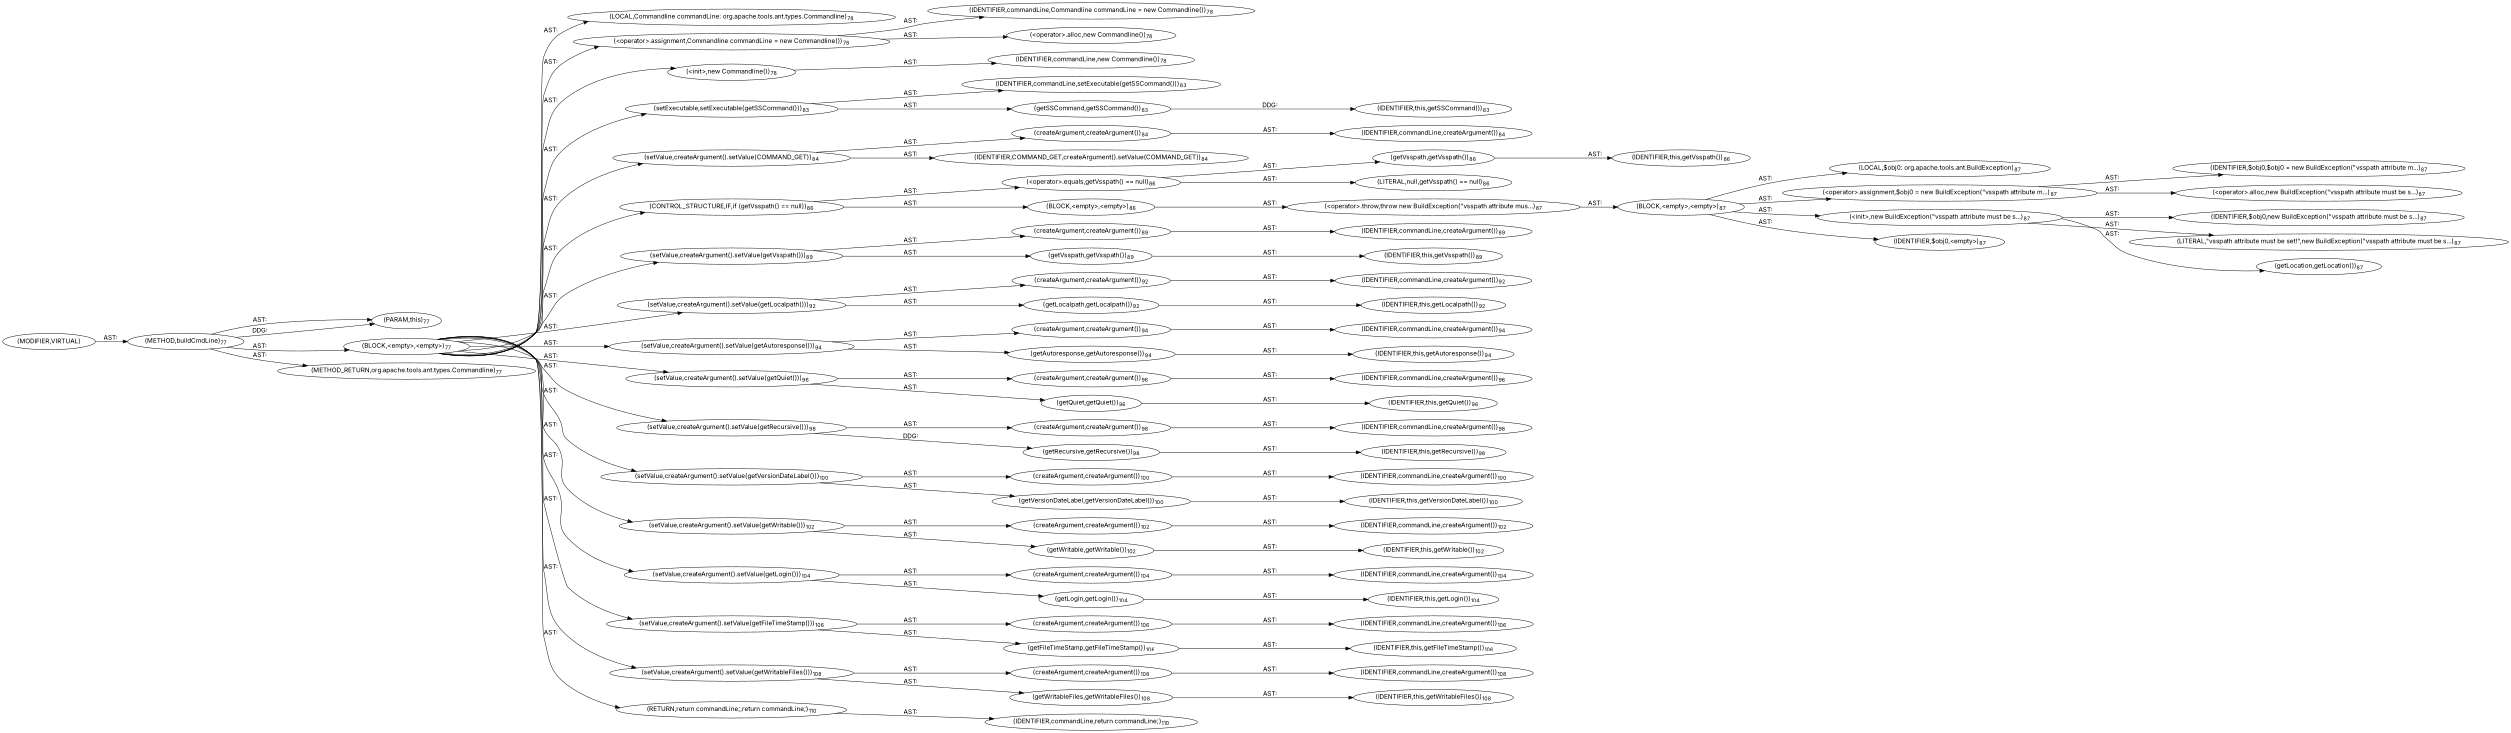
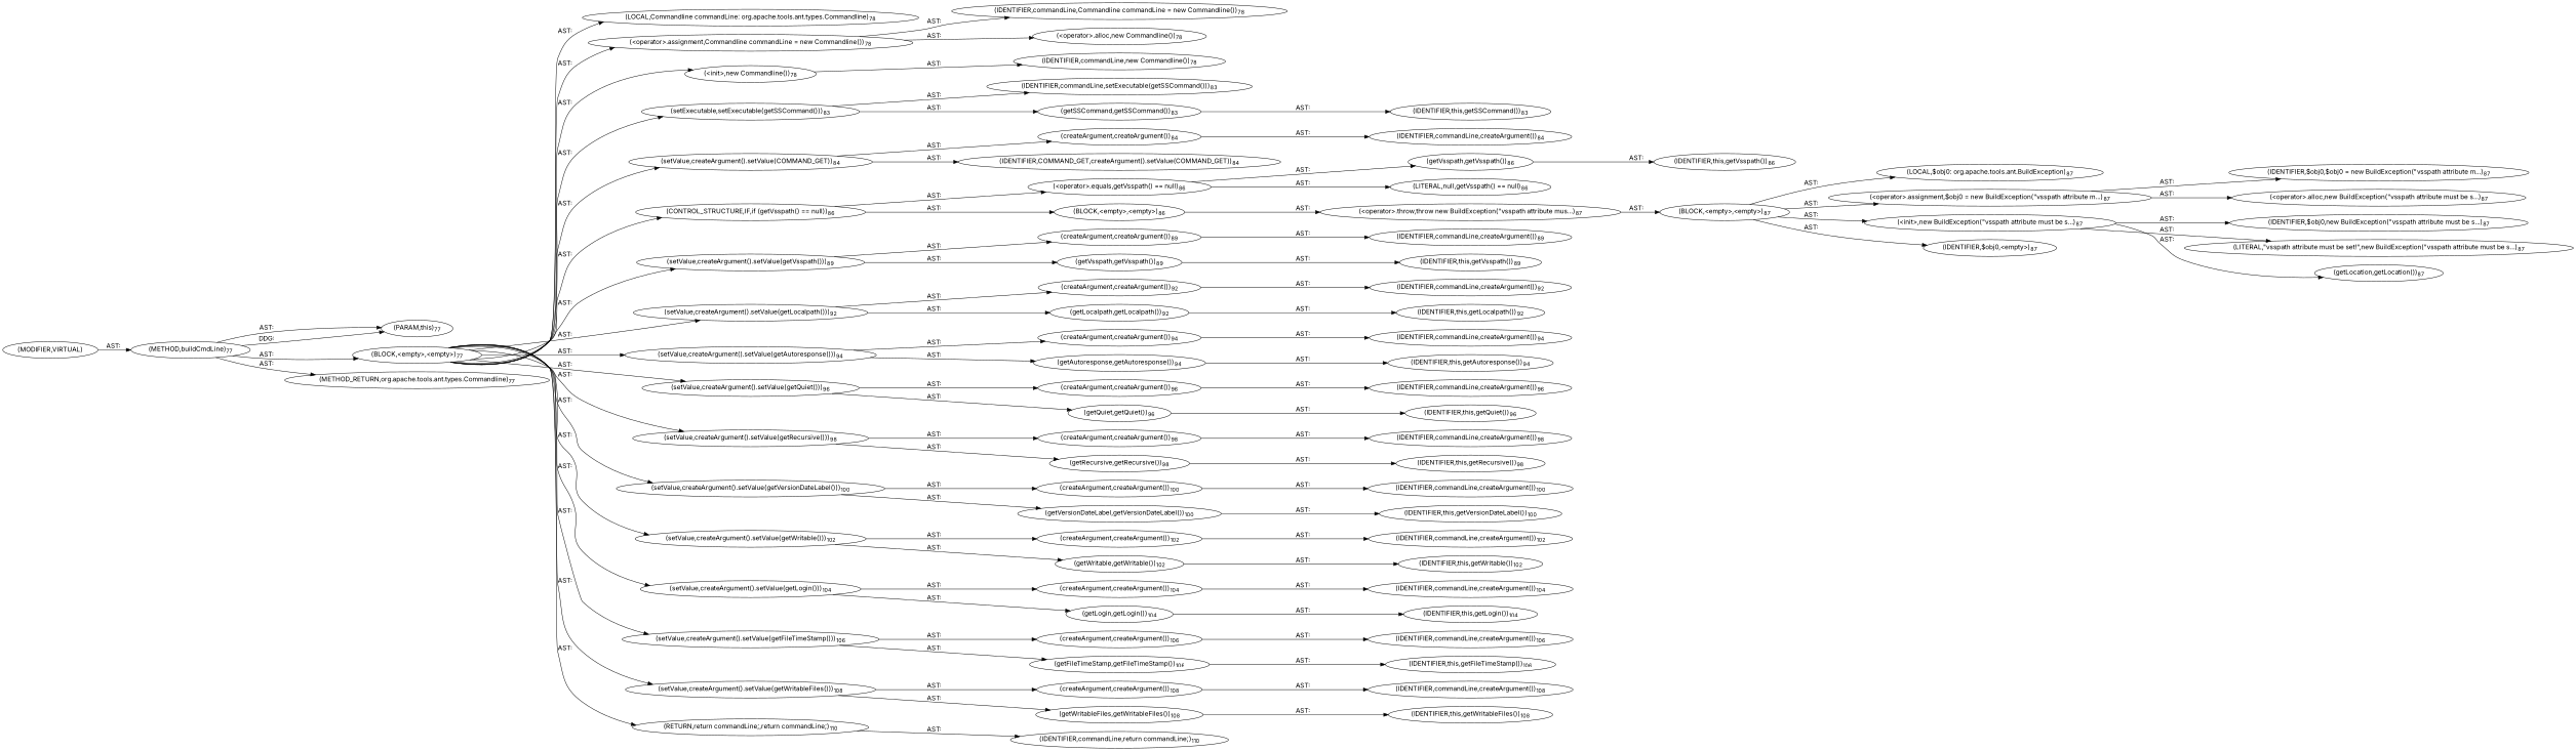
  digraph {
    fontname=Inter
    rankdir=LR
    node [fontname=Inter]
    edge [fontname=Inter]
    n1 [label=<(METHOD,buildCmdLine)<SUB>77</SUB>>]
    n2 [label=<(PARAM,this)<SUB>77</SUB>>]
    n3 [label=<(BLOCK,&lt;empty&gt;,&lt;empty&gt;)<SUB>77</SUB>>]
    n4 [label=<(METHOD_RETURN,org.apache.tools.ant.types.Commandline)<SUB>77</SUB>>]
    n5 [label=<(LOCAL,Commandline commandLine: org.apache.tools.ant.types.Commandline)<SUB>78</SUB>>]
    n6 [label=<(&lt;operator&gt;.assignment,Commandline commandLine = new Commandline())<SUB>78</SUB>>]
    n7 [label=<(&lt;init&gt;,new Commandline())<SUB>78</SUB>>]
    n8 [label=<(setExecutable,setExecutable(getSSCommand()))<SUB>83</SUB>>]
    n9 [label=<(setValue,createArgument().setValue(COMMAND_GET))<SUB>84</SUB>>]
    n10 [label=<(CONTROL_STRUCTURE,IF,if (getVsspath() == null))<SUB>86</SUB>>]
    n11 [label=<(setValue,createArgument().setValue(getVsspath()))<SUB>89</SUB>>]
    n12 [label=<(setValue,createArgument().setValue(getLocalpath()))<SUB>92</SUB>>]
    n13 [label=<(setValue,createArgument().setValue(getAutoresponse()))<SUB>94</SUB>>]
    n14 [label=<(setValue,createArgument().setValue(getQuiet()))<SUB>96</SUB>>]
    n15 [label=<(setValue,createArgument().setValue(getRecursive()))<SUB>98</SUB>>]
    n16 [label=<(setValue,createArgument().setValue(getVersionDateLabel()))<SUB>100</SUB>>]
    n17 [label=<(setValue,createArgument().setValue(getWritable()))<SUB>102</SUB>>]
    n18 [label=<(setValue,createArgument().setValue(getLogin()))<SUB>104</SUB>>]
    n19 [label=<(setValue,createArgument().setValue(getFileTimeStamp()))<SUB>106</SUB>>]
    n20 [label=<(setValue,createArgument().setValue(getWritableFiles()))<SUB>108</SUB>>]
    n21 [label=<(RETURN,return commandLine;,return commandLine;)<SUB>110</SUB>>]
    n22 [label=<(MODIFIER,VIRTUAL)>]
    n23 [label=<(IDENTIFIER,commandLine,Commandline commandLine = new Commandline())<SUB>78</SUB>>]
    n24 [label=<(&lt;operator&gt;.alloc,new Commandline())<SUB>78</SUB>>]
    n25 [label=<(IDENTIFIER,commandLine,new Commandline())<SUB>78</SUB>>]
    n26 [label=<(IDENTIFIER,commandLine,setExecutable(getSSCommand()))<SUB>83</SUB>>]
    n27 [label=<(getSSCommand,getSSCommand())<SUB>83</SUB>>]
    n28 [label=<(createArgument,createArgument())<SUB>84</SUB>>]
    n29 [label=<(IDENTIFIER,COMMAND_GET,createArgument().setValue(COMMAND_GET))<SUB>84</SUB>>]
    n30 [label=<(&lt;operator&gt;.equals,getVsspath() == null)<SUB>86</SUB>>]
    n31 [label=<(BLOCK,&lt;empty&gt;,&lt;empty&gt;)<SUB>86</SUB>>]
    n32 [label=<(createArgument,createArgument())<SUB>89</SUB>>]
    n33 [label=<(getVsspath,getVsspath())<SUB>89</SUB>>]
    n34 [label=<(createArgument,createArgument())<SUB>92</SUB>>]
    n35 [label=<(getLocalpath,getLocalpath())<SUB>92</SUB>>]
    n36 [label=<(createArgument,createArgument())<SUB>94</SUB>>]
    n37 [label=<(getAutoresponse,getAutoresponse())<SUB>94</SUB>>]
    n38 [label=<(createArgument,createArgument())<SUB>96</SUB>>]
    n39 [label=<(getQuiet,getQuiet())<SUB>96</SUB>>]
    n40 [label=<(createArgument,createArgument())<SUB>98</SUB>>]
    n41 [label=<(getRecursive,getRecursive())<SUB>98</SUB>>]
    n42 [label=<(createArgument,createArgument())<SUB>100</SUB>>]
    n43 [label=<(getVersionDateLabel,getVersionDateLabel())<SUB>100</SUB>>]
    n44 [label=<(createArgument,createArgument())<SUB>102</SUB>>]
    n45 [label=<(getWritable,getWritable())<SUB>102</SUB>>]
    n46 [label=<(createArgument,createArgument())<SUB>104</SUB>>]
    n47 [label=<(getLogin,getLogin())<SUB>104</SUB>>]
    n48 [label=<(createArgument,createArgument())<SUB>106</SUB>>]
    n49 [label=<(getFileTimeStamp,getFileTimeStamp())<SUB>106</SUB>>]
    n50 [label=<(createArgument,createArgument())<SUB>108</SUB>>]
    n51 [label=<(getWritableFiles,getWritableFiles())<SUB>108</SUB>>]
    n52 [label=<(IDENTIFIER,commandLine,return commandLine;)<SUB>110</SUB>>]
    n53 [label=<(IDENTIFIER,this,getSSCommand())<SUB>83</SUB>>]
    n54 [label=<(IDENTIFIER,commandLine,createArgument())<SUB>84</SUB>>]
    n55 [label=<(getVsspath,getVsspath())<SUB>86</SUB>>]
    n56 [label=<(LITERAL,null,getVsspath() == null)<SUB>86</SUB>>]
    n57 [label=<(&lt;operator&gt;.throw,throw new BuildException(&quot;vsspath attribute mus...)<SUB>87</SUB>>]
    n58 [label=<(IDENTIFIER,this,getVsspath())<SUB>86</SUB>>]
    n59 [label=<(BLOCK,&lt;empty&gt;,&lt;empty&gt;)<SUB>87</SUB>>]
    n60 [label=<(LOCAL,$obj0: org.apache.tools.ant.BuildException)<SUB>87</SUB>>]
    n61 [label=<(&lt;operator&gt;.assignment,$obj0 = new BuildException(&quot;vsspath attribute m...)<SUB>87</SUB>>]
    n62 [label=<(&lt;init&gt;,new BuildException(&quot;vsspath attribute must be s...)<SUB>87</SUB>>]
    n63 [label=<(IDENTIFIER,$obj0,&lt;empty&gt;)<SUB>87</SUB>>]
    n64 [label=<(IDENTIFIER,$obj0,$obj0 = new BuildException(&quot;vsspath attribute m...)<SUB>87</SUB>>]
    n65 [label=<(&lt;operator&gt;.alloc,new BuildException(&quot;vsspath attribute must be s...)<SUB>87</SUB>>]
    n66 [label=<(IDENTIFIER,$obj0,new BuildException(&quot;vsspath attribute must be s...)<SUB>87</SUB>>]
    n67 [label=<(LITERAL,&quot;vsspath attribute must be set!&quot;,new BuildException(&quot;vsspath attribute must be s...)<SUB>87</SUB>>]
    n68 [label=<(getLocation,getLocation())<SUB>87</SUB>>]
    n69 [label=<(IDENTIFIER,commandLine,createArgument())<SUB>89</SUB>>]
    n70 [label=<(IDENTIFIER,this,getVsspath())<SUB>89</SUB>>]
    n71 [label=<(IDENTIFIER,commandLine,createArgument())<SUB>92</SUB>>]
    n72 [label=<(IDENTIFIER,this,getLocalpath())<SUB>92</SUB>>]
    n73 [label=<(IDENTIFIER,commandLine,createArgument())<SUB>94</SUB>>]
    n74 [label=<(IDENTIFIER,this,getAutoresponse())<SUB>94</SUB>>]
    n75 [label=<(IDENTIFIER,commandLine,createArgument())<SUB>96</SUB>>]
    n76 [label=<(IDENTIFIER,this,getQuiet())<SUB>96</SUB>>]
    n77 [label=<(IDENTIFIER,commandLine,createArgument())<SUB>98</SUB>>]
    n78 [label=<(IDENTIFIER,this,getRecursive())<SUB>98</SUB>>]
    n79 [label=<(IDENTIFIER,commandLine,createArgument())<SUB>100</SUB>>]
    n80 [label=<(IDENTIFIER,this,getVersionDateLabel())<SUB>100</SUB>>]
    n81 [label=<(IDENTIFIER,commandLine,createArgument())<SUB>102</SUB>>]
    n82 [label=<(IDENTIFIER,this,getWritable())<SUB>102</SUB>>]
    n83 [label=<(IDENTIFIER,commandLine,createArgument())<SUB>104</SUB>>]
    n84 [label=<(IDENTIFIER,this,getLogin())<SUB>104</SUB>>]
    n85 [label=<(IDENTIFIER,commandLine,createArgument())<SUB>106</SUB>>]
    n86 [label=<(IDENTIFIER,this,getFileTimeStamp())<SUB>106</SUB>>]
    n87 [label=<(IDENTIFIER,commandLine,createArgument())<SUB>108</SUB>>]
    n88 [label=<(IDENTIFIER,this,getWritableFiles())<SUB>108</SUB>>]
    n1 -> n2 [label="AST: "]
    n1 -> n2 [label="DDG: "]
    n1 -> n3 [label="AST: "]
    n1 -> n4 [label="AST: "]
    n3 -> n5 [label="AST: "]
    n3 -> n6 [label="AST: "]
    n3 -> n7 [label="AST: "]
    n3 -> n8 [label="AST: "]
    n3 -> n9 [label="AST: "]
    n3 -> n10 [label="AST: "]
    n3 -> n11 [label="AST: "]
    n3 -> n12 [label="AST: "]
    n3 -> n13 [label="AST: "]
    n3 -> n14 [label="AST: "]
    n3 -> n15 [label="AST: "]
    n3 -> n16 [label="AST: "]
    n3 -> n17 [label="AST: "]
    n3 -> n18 [label="AST: "]
    n3 -> n19 [label="AST: "]
    n3 -> n20 [label="AST: "]
    n3 -> n21 [label="AST: "]
    n6 -> n23 [label="AST: "]
    n6 -> n24 [label="AST: "]
    n7 -> n25 [label="AST: "]
    n8 -> n26 [label="AST: "]
    n8 -> n27 [label="AST: "]
    n9 -> n28 [label="AST: "]
    n9 -> n29 [label="AST: "]
    n10 -> n30 [label="AST: "]
    n10 -> n31 [label="AST: "]
    n11 -> n32 [label="AST: "]
    n11 -> n33 [label="AST: "]
    n12 -> n34 [label="AST: "]
    n12 -> n35 [label="AST: "]
    n13 -> n36 [label="AST: "]
    n13 -> n37 [label="AST: "]
    n14 -> n38 [label="AST: "]
    n14 -> n39 [label="AST: "]
    n15 -> n40 [label="AST: "]
-   n15 -> n41 [label="DDG: "]
+   n15 -> n41 [label="AST: "]
    n16 -> n42 [label="AST: "]
    n16 -> n43 [label="AST: "]
    n17 -> n44 [label="AST: "]
    n17 -> n45 [label="AST: "]
    n18 -> n46 [label="AST: "]
    n18 -> n47 [label="AST: "]
    n19 -> n48 [label="AST: "]
    n19 -> n49 [label="AST: "]
    n20 -> n50 [label="AST: "]
    n20 -> n51 [label="AST: "]
    n21 -> n52 [label="AST: "]
    n22 -> n1 [label="AST: "]
-   n27 -> n53 [label="DDG: "]
+   n27 -> n53 [label="AST: "]
    n28 -> n54 [label="AST: "]
    n30 -> n55 [label="AST: "]
    n30 -> n56 [label="AST: "]
    n31 -> n57 [label="AST: "]
    n32 -> n69 [label="AST: "]
    n33 -> n70 [label="AST: "]
    n34 -> n71 [label="AST: "]
    n35 -> n72 [label="AST: "]
    n36 -> n73 [label="AST: "]
    n37 -> n74 [label="AST: "]
    n38 -> n75 [label="AST: "]
    n39 -> n76 [label="AST: "]
    n40 -> n77 [label="AST: "]
    n41 -> n78 [label="AST: "]
    n42 -> n79 [label="AST: "]
    n43 -> n80 [label="AST: "]
    n44 -> n81 [label="AST: "]
    n45 -> n82 [label="AST: "]
    n46 -> n83 [label="AST: "]
    n47 -> n84 [label="AST: "]
    n48 -> n85 [label="AST: "]
    n49 -> n86 [label="AST: "]
    n50 -> n87 [label="AST: "]
    n51 -> n88 [label="AST: "]
    n55 -> n58 [label="AST: "]
    n57 -> n59 [label="AST: "]
    n59 -> n60 [label="AST: "]
    n59 -> n61 [label="AST: "]
    n59 -> n62 [label="AST: "]
    n59 -> n63 [label="AST: "]
    n61 -> n64 [label="AST: "]
    n61 -> n65 [label="AST: "]
    n62 -> n66 [label="AST: "]
    n62 -> n67 [label="AST: "]
    n62 -> n68 [label="AST: "]
  }
